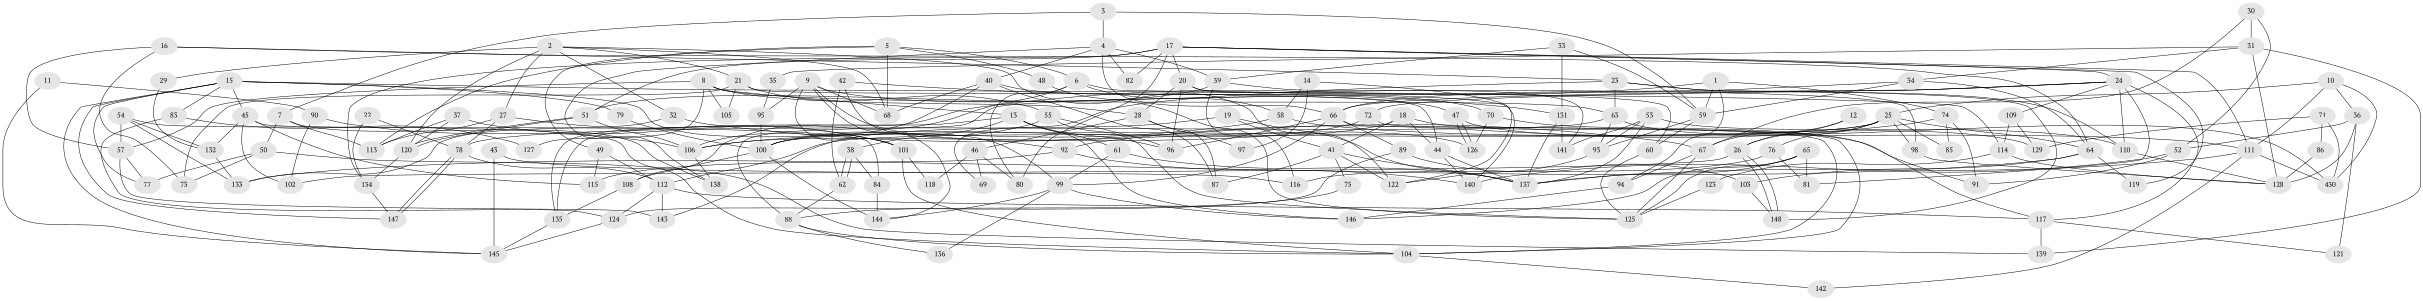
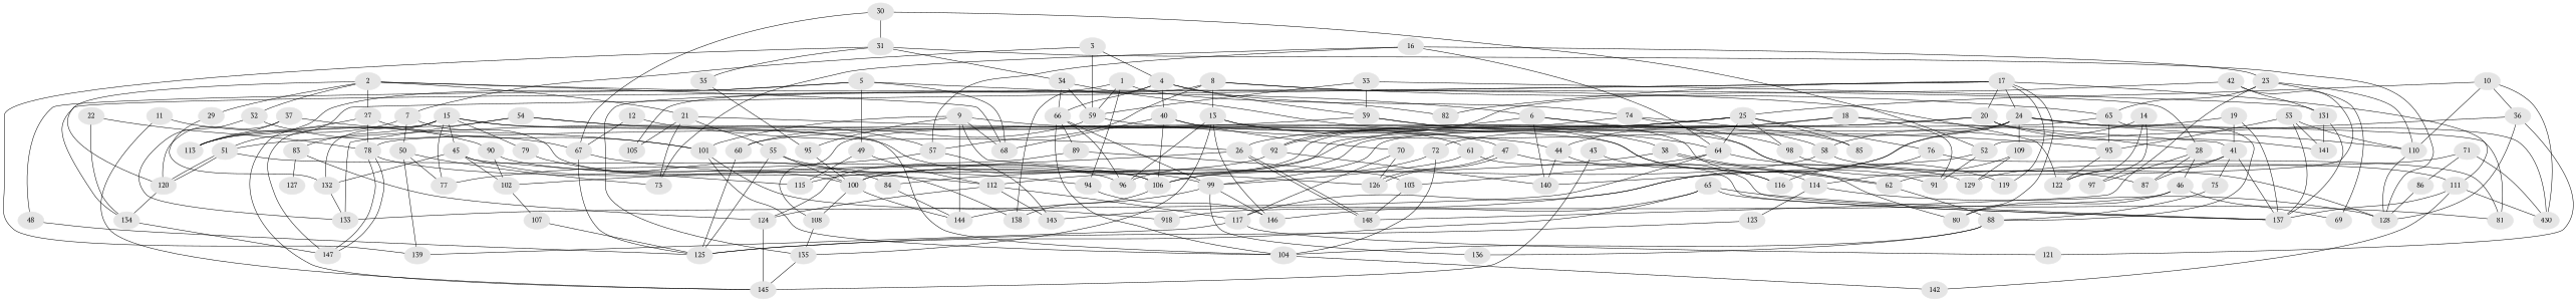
  graph {
    fontname="PT Serif"
    node [color=gray90 fontname="PT Serif" style=filled]
    edge [fontname="PT Serif"]
    1
    59
    74
    94
    135
    60
    93
    91
    85
    92
    146
    145
    2
    21
    27
    29
    32
    68
    120
    122
    105
    73
    44
    55
    113
    101
    78
    132
    67
    133
    134
    3
    4
    7
    39
    40
    66
    82
    138
    50
    51
    98
    116
    87
    70
    106
    96
    99
    104
    89
    5
    6
    48
    49
    58
    80
    108
    140
    125
    112
    115
    111
    77
    139
    8
    13
    28
    57
    63
    127
    38
    61
    97
    46
    143
    n76 [label=430]
    9
    47
    95
    126
    144
    129
    100
-   118
+   118 [label=918]
    10
    25
    36
    110
    26
    64
    76
    52
    128
    121
    11
    90
    102
    12
    148
    62
    84
    137
    14
    15
    45
    79
    83
    114
    147
    124
    136
    123
    16
    23
    69
    119
    103
    17
    20
    24
    141
    72
    81
    88
    109
    117
    142
    18
    41
    75
    19
    22
+   107
    30
    31
    34
    35
    33
    131
    37
    42
    43
    53
    54
    65
    71
    86
    1 -- 59
    1 -- 74
    1 -- 94
    1 -- 135
    59 -- 60
    59 -- 93
    74 -- 91
    74 -- 85
    74 -- 92
    94 -- 146
    135 -- 145
    60 -- 125
    93 -- 122
    92 -- 140
    92 -- 115
    2 -- 21
    2 -- 27
    2 -- 29
    2 -- 32
    2 -- 68
    2 -- 120
    2 -- 122
    21 -- 105
    21 -- 73
    21 -- 44
    21 -- 55
    27 -- 113
    27 -- 101
    27 -- 78
    29 -- 132
    32 -- 67
    32 -- 133
    120 -- 134
    44 -- 140
    44 -- 137
    55 -- 96
    55 -- 125
    55 -- 100
    101 -- 104
    101 -- 118
    78 -- 112
    78 -- 147
    78 -- 147
    132 -- 133
    67 -- 94
    67 -- 125
    134 -- 147
    3 -- 59
    3 -- 4
    3 -- 7
    4 -- 39
    4 -- 40
    4 -- 66
    4 -- 82
    4 -- 138
    7 -- 113
    7 -- 138
    7 -- 50
    39 -- 51
    39 -- 98
    39 -- 116
    40 -- 68
    40 -- 87
    40 -- 70
    40 -- 106
    66 -- 96
    66 -- 99
    66 -- 104
    66 -- 89
    50 -- 73
    50 -- 77
    50 -- 139
    51 -- 120
    51 -- 120
    51 -- 106
    98 -- 128
    70 -- 126
    70 -- 117
    106 -- 138
    99 -- 146
    99 -- 144
    99 -- 136
    104 -- 142
    89 -- 124
    89 -- 103
    5 -- 68
    5 -- 113
    5 -- 6
    5 -- 48
    5 -- 49
    6 -- 58
    6 -- 80
    6 -- 108
    6 -- 140
    48 -- 125
    49 -- 112
    49 -- 115
    58 -- 106
    58 -- 111
    108 -- 135
    112 -- 143
    112 -- 124
    112 -- 117
    111 -- n76
    111 -- 137
    111 -- 142
    8 -- 105
    8 -- 13
    8 -- 28
    8 -- 57
    8 -- 63
-   8 -- 127
    13 -- 135
    13 -- 146
    13 -- 96
    13 -- 38
    13 -- 61
    28 -- 87
    28 -- 97
    28 -- 46
    57 -- 77
    57 -- 143
    63 -- 93
    63 -- 78
    63 -- n76
    38 -- 62
    38 -- 62
    38 -- 84
    61 -- 99
    61 -- 137
    46 -- 80
    46 -- 118
    46 -- 69
    9 -- 68
    9 -- 101
    9 -- 47
    9 -- 95
    9 -- 126
    9 -- 144
    47 -- 126
    47 -- 126
    47 -- 129
    95 -- 100
    100 -- 108
    100 -- 144
    10 -- n76
    10 -- 25
    10 -- 36
-   10 -- 111
+   10 -- 110
    25 -- 85
    25 -- 98
    25 -- 112
    25 -- 100
    25 -- 26
    25 -- 64
    25 -- 76
    36 -- 52
    36 -- 128
    36 -- 121
    110 -- 128
    26 -- 102
    26 -- 148
    26 -- 148
    64 -- 133
    64 -- 119
    64 -- 103
    76 -- 116
    76 -- 81
    52 -- 91
    52 -- 140
    11 -- 145
    11 -- 90
    90 -- 106
    90 -- 102
+   102 -- 107
    12 -- 67
    12 -- 26
    62 -- 88
    84 -- 144
    14 -- 122
    14 -- 58
    14 -- 97
    15 -- 145
    15 -- 99
    15 -- 77
    15 -- 45
    15 -- 79
    15 -- 83
    15 -- 114
    15 -- 147
    45 -- 132
    45 -- 115
    45 -- 102
    45 -- 84
    79 -- 100
    83 -- 127
    83 -- 124
    114 -- 128
    114 -- 123
    124 -- 145
    123 -- 125
    16 -- 73
    16 -- 57
    16 -- 64
    16 -- 23
    23 -- 63
    23 -- 110
    23 -- 148
    23 -- 69
    103 -- 148
    17 -- 134
    17 -- 82
    17 -- 51
    17 -- 80
    17 -- 111
    17 -- 119
    17 -- 20
    17 -- 24
    20 -- 60
    20 -- 96
    20 -- 28
    20 -- 141
-   24 -- 66
+   24 -- 99
    24 -- 110
    24 -- 72
    24 -- 81
    24 -- 88
    24 -- 109
    24 -- 117
    72 -- 106
    72 -- 104
    88 -- 104
    88 -- 136
    109 -- 129
    109 -- 114
    117 -- 139
    117 -- 121
    18 -- 91
    18 -- 44
    18 -- 100
    18 -- 41
    41 -- 122
    41 -- 87
    41 -- 137
    41 -- 75
    75 -- 88
    19 -- 143
    19 -- 137
    19 -- 41
    22 -- 78
    22 -- 134
+   107 -- 125
    30 -- 67
    30 -- 52
    30 -- 31
    31 -- 139
    31 -- 128
    31 -- 34
    31 -- 35
    34 -- 59
    34 -- 66
    34 -- 64
    35 -- 95
    33 -- 59
    33 -- 39
    33 -- 131
    131 -- 137
    131 -- 141
    37 -- 120
    37 -- 113
    37 -- 101
    42 -- 92
    42 -- 62
    42 -- 131
    43 -- 145
    43 -- 116
    53 -- 93
    53 -- 110
    53 -- 137
    53 -- 141
    54 -- 132
    54 -- 133
    54 -- 104
    54 -- 57
    65 -- 146
    65 -- 125
    65 -- 137
    65 -- 81
    71 -- n76
    71 -- 129
    71 -- 86
    86 -- 128
  }
